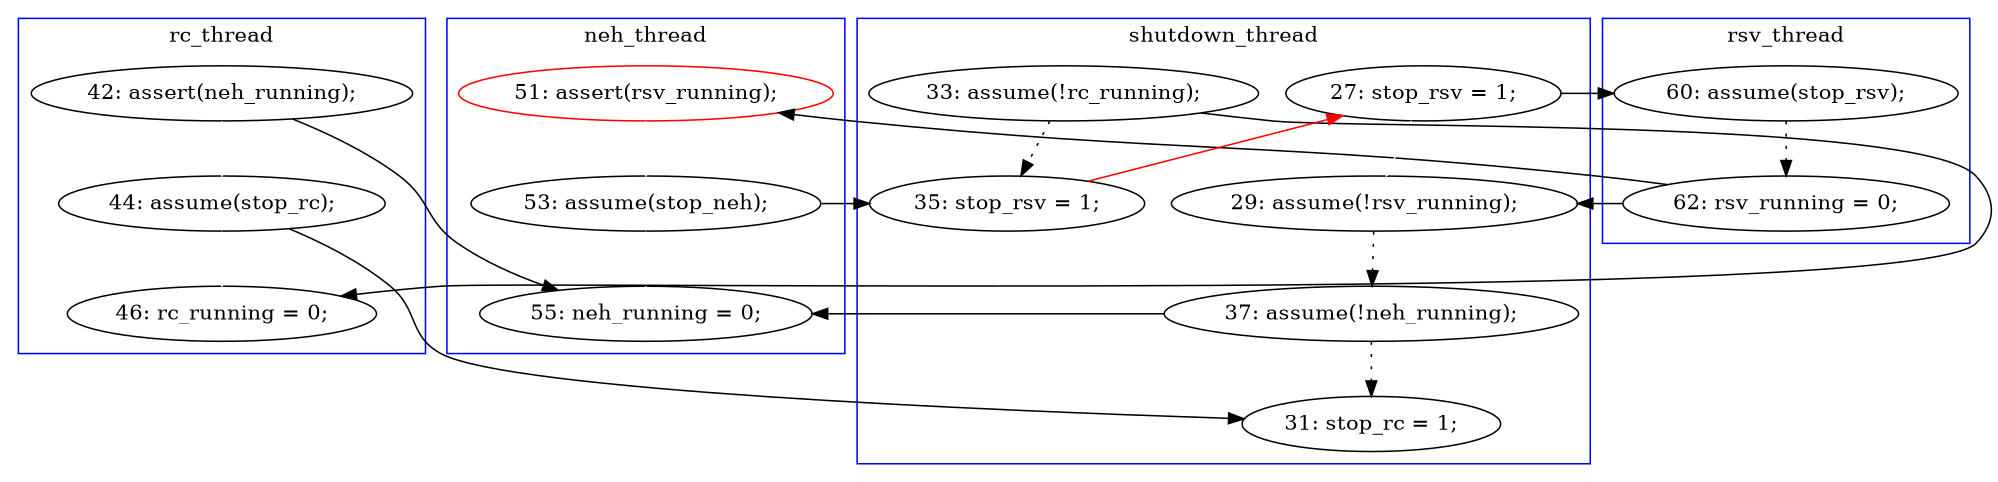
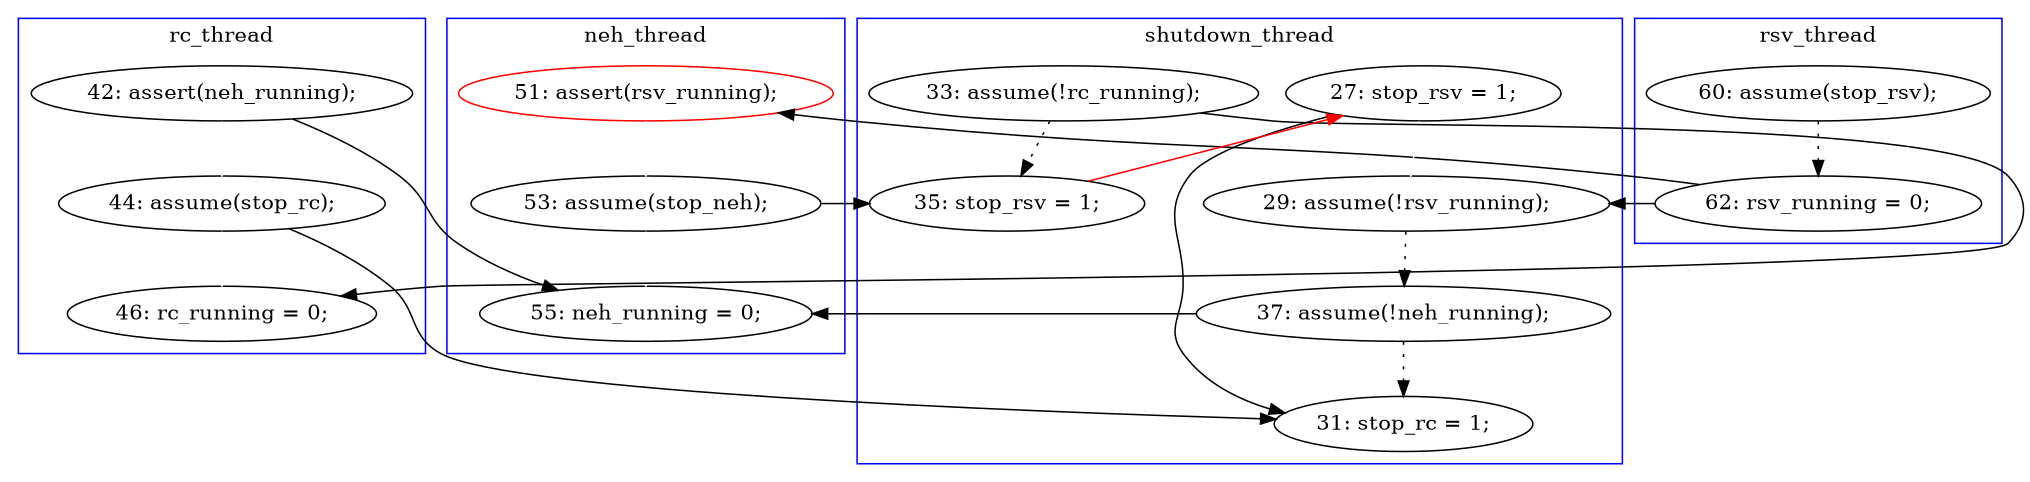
  digraph {
    edge [color=black style=solid]
    n1 [label="42: assert(neh_running);"]
    n2 [label="46: rc_running = 0;"]
    n3 [label="44: assume(stop_rc);"]
    n4 [label="60: assume(stop_rsv);"]
    n5 [label="62: rsv_running = 0;"]
    n6 [label="55: neh_running = 0;"]
    n7 [label="53: assume(stop_neh);"]
    n8 [color=red label="51: assert(rsv_running);"]
    n9 [label="37: assume(!neh_running);"]
    n10 [label="31: stop_rc = 1;"]
    n11 [label="27: stop_rsv = 1;"]
    n12 [label="33: assume(!rc_running);"]
    n13 [label="35: stop_rsv = 1;"]
    n14 [label="29: assume(!rsv_running);"]
    subgraph cluster_1 {
      color=blue
      label=rc_thread
      n1
      n2
      n3
    }
    subgraph cluster_2 {
      color=blue
      label=rsv_thread
      n4
      n5
    }
    subgraph cluster_3 {
      color=blue
      label=neh_thread
      n6
      n7
      n8
    }
    subgraph cluster_4 {
      color=blue
      label=shutdown_thread
      n9
      n10
      n11
      n12
      n13
      n14
    }
    n1 -> n3 [color=white]
    n1 -> n6 [constraint=false]
    n3 -> n2 [color=white]
    n3 -> n10 [constraint=false]
    n4 -> n5 [style=dotted]
    n5 -> n8 [constraint=false]
    n5 -> n14 [constraint=false]
    n7 -> n6 [color=white]
    n7 -> n13 [constraint=false]
    n8 -> n7 [color=white]
    n9 -> n6 [constraint=false]
    n9 -> n10 [style=dotted]
-   n11 -> n4 [constraint=false]
+   n11 -> n10 [constraint=false]
    n11 -> n14 [color=white]
    n12 -> n2 [constraint=false]
    n12 -> n13 [style=dotted]
    n13 -> n11 [color=red constraint=false]
    n14 -> n9 [style=dotted]
  }
